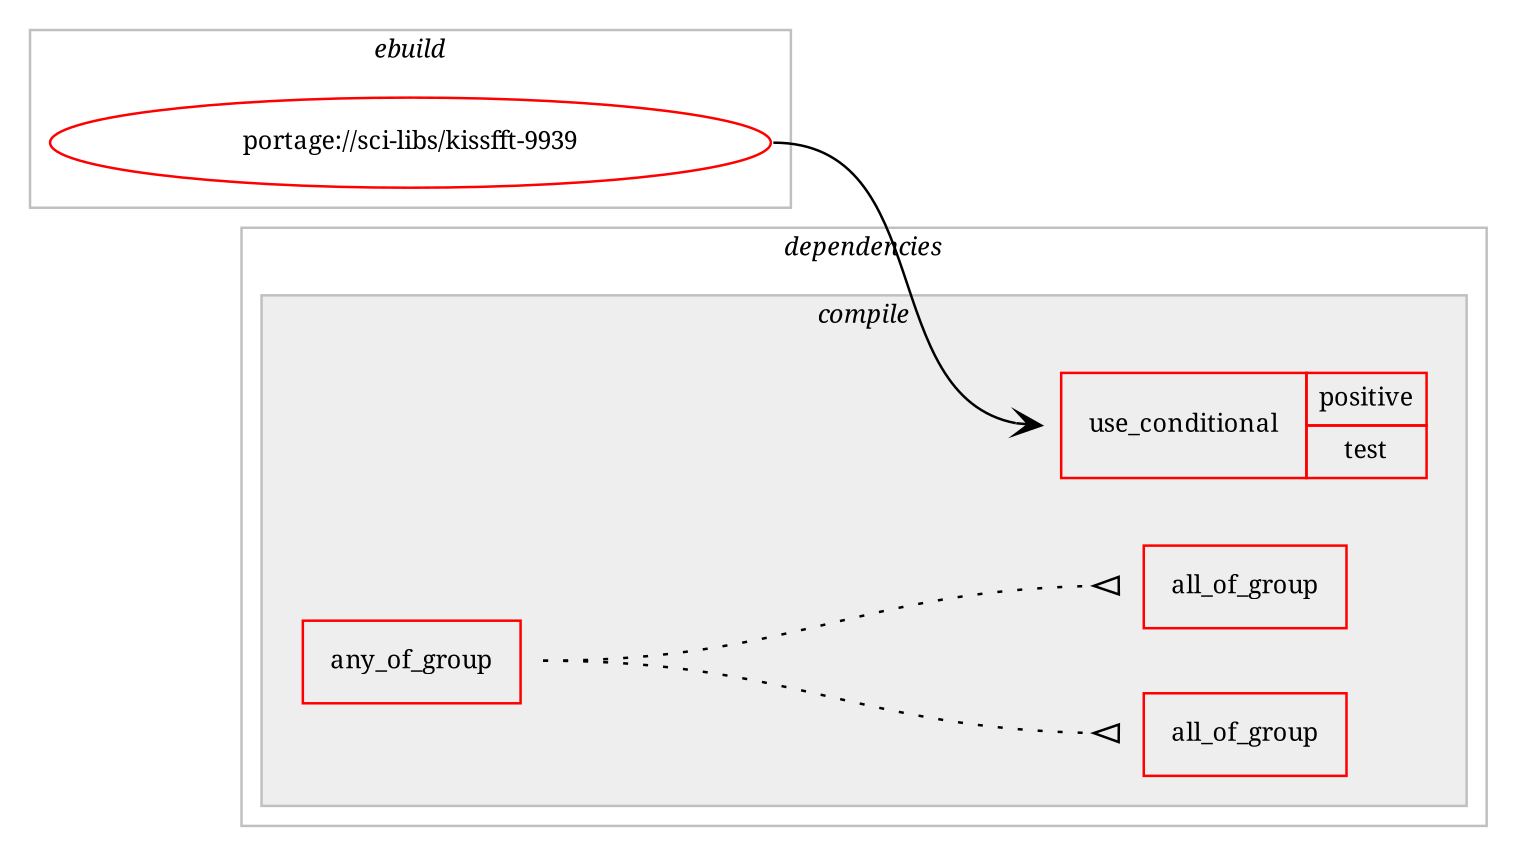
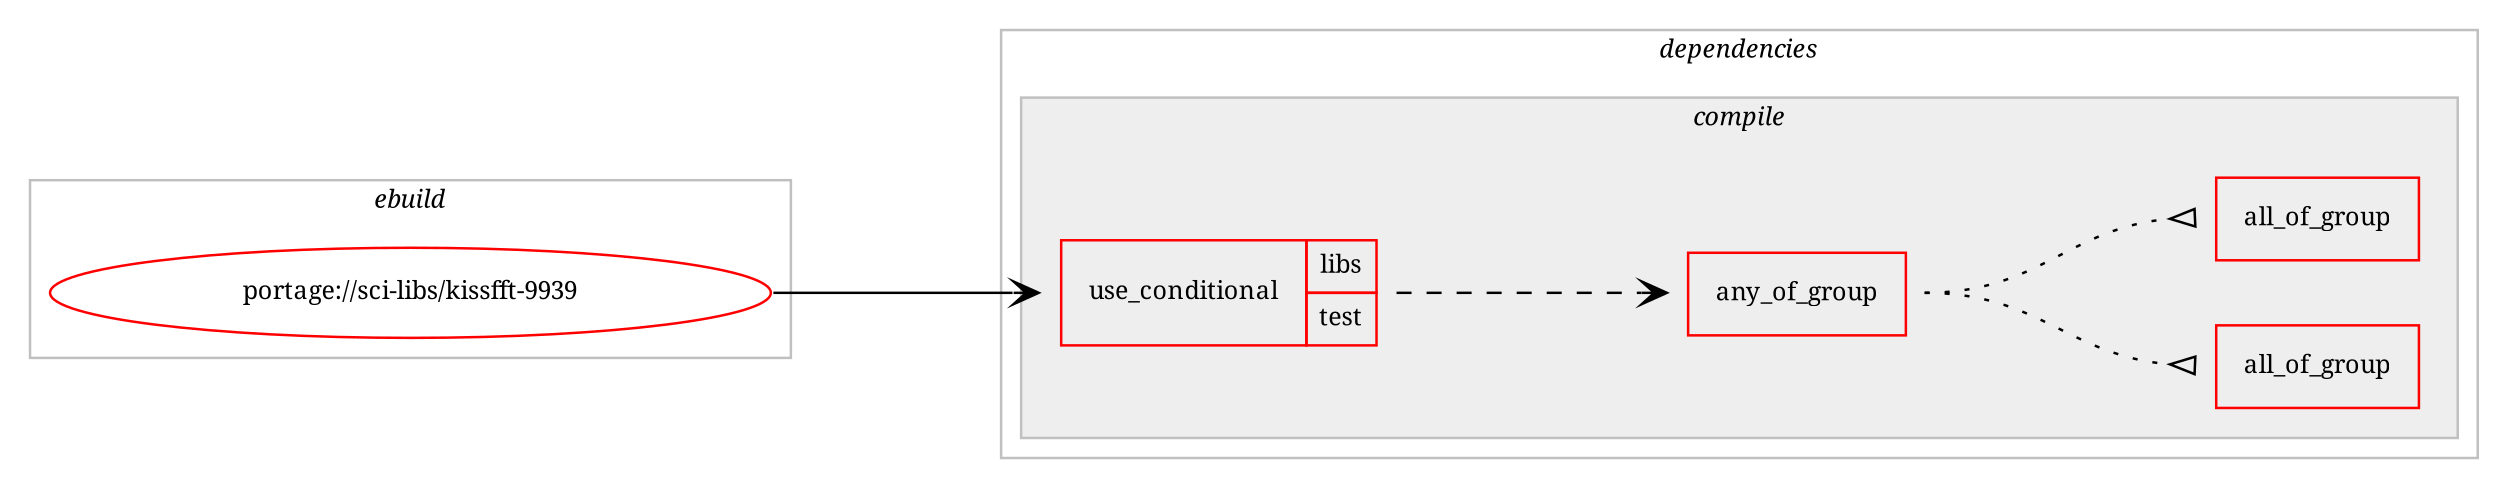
  digraph {
    compound=true
    concentrate=true
    fontname="Noto Serif"
    fontsize=10
    newrank=true
    rankdir=LR
    ranksep=1.5
    node [color=red fontname="Noto Serif" fontsize=10 shape=none]
    edge [arrowhead=vee fontname="Noto Serif" headport=w style=dotted tailport=e weight=20]
    n1 [label="portage://sci-libs/kissfft-9939" width=4 shape=""]
    n2 [label=<<TABLE BORDER="0" CELLBORDER="1" CELLSPACING="0" CELLPADDING="4"><TR><TD CELLPADDING="10">all_of_group</TD></TR></TABLE>>]
    n3 [label=<<TABLE BORDER="0" CELLBORDER="1" CELLSPACING="0" CELLPADDING="4"><TR><TD CELLPADDING="10">all_of_group</TD></TR></TABLE>>]
    n4 [label=<<TABLE BORDER="0" CELLBORDER="1" CELLSPACING="0" CELLPADDING="4"><TR><TD CELLPADDING="10">any_of_group</TD></TR></TABLE>>]
-   n5 [label=<<TABLE BORDER="0" CELLBORDER="1" CELLSPACING="0" CELLPADDING="4"><TR><TD ROWSPAN="3" CELLPADDING="10">use_conditional</TD></TR><TR><TD>positive</TD></TR><TR><TD>test</TD></TR></TABLE>>]
+   n5 [label=<<TABLE BORDER="0" CELLBORDER="1" CELLSPACING="0" CELLPADDING="4"><TR><TD ROWSPAN="3" CELLPADDING="10">use_conditional</TD></TR><TR><TD>libs</TD></TR><TR><TD>test</TD></TR></TABLE>>]
    subgraph cluster_1 {
      color=gray
      label=<<i>ebuild</i>>
      rank=same
      n1
    }
    subgraph cluster_2 {
      color=gray
      label=<<i>dependencies</i>>
      subgraph cluster_3 {
        color=gray
        fillcolor="#eeeeee"
        label=<<i>compile</i>>
        style=filled
        subgraph sub_4 {
          color=gray
          fillcolor="#eeeeee"
          label=<<i>compile</i>>
          style=filled
          n5
          subgraph sub_5 {
            color=gray
            fillcolor="#eeeeee"
            label=<<i>compile</i>>
            style=filled
            n4
            subgraph sub_6 {
              color=gray
              fillcolor="#eeeeee"
              label=<<i>compile</i>>
              style=filled
              n2
            }
            subgraph sub_7 {
              color=gray
              fillcolor="#eeeeee"
              label=<<i>compile</i>>
              style=filled
              n3
            }
          }
        }
      }
      subgraph cluster_8 {
        color=gray
        fillcolor="#eeeeee"
        label=<<i>compile and run</i>>
        style=filled
      }
      subgraph cluster_9 {
        color=gray
        fillcolor="#eeeeee"
        label=<<i>run</i>>
        style=filled
      }
    }
    subgraph cluster_10 {
      color=gray
      label=<<i>candidates</i>>
      rank=same
    }
    n1 -> n5 [style=solid]
    n4 -> n2 [arrowhead=oinv]
    n4 -> n3 [arrowhead=oinv]
+   n5 -> n4 [style=dashed]
  }
